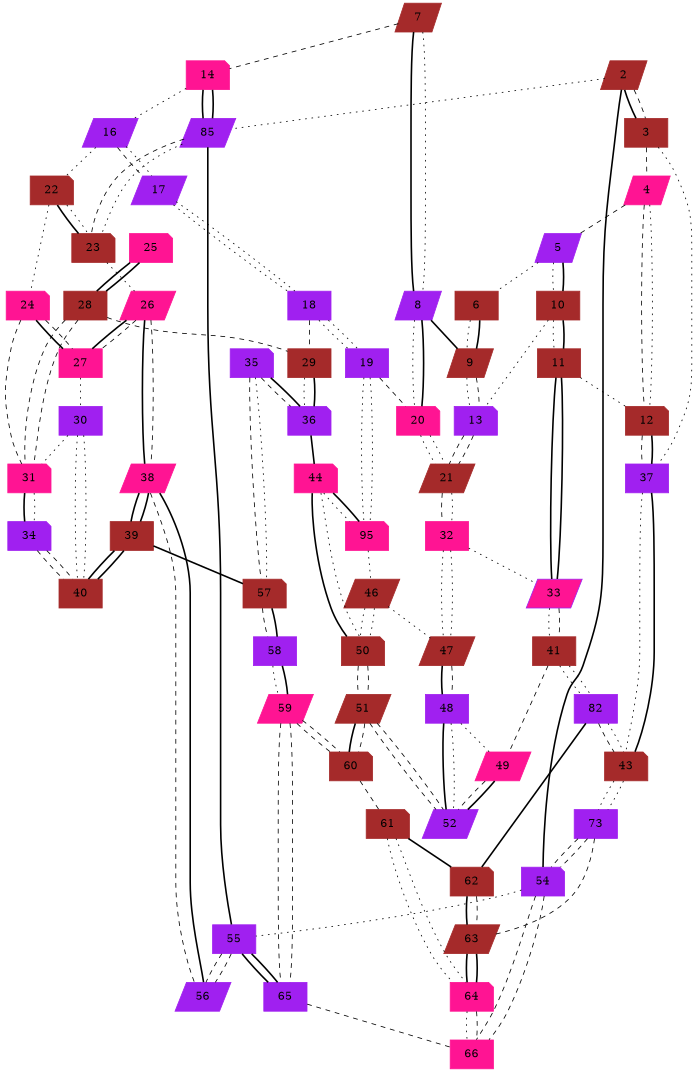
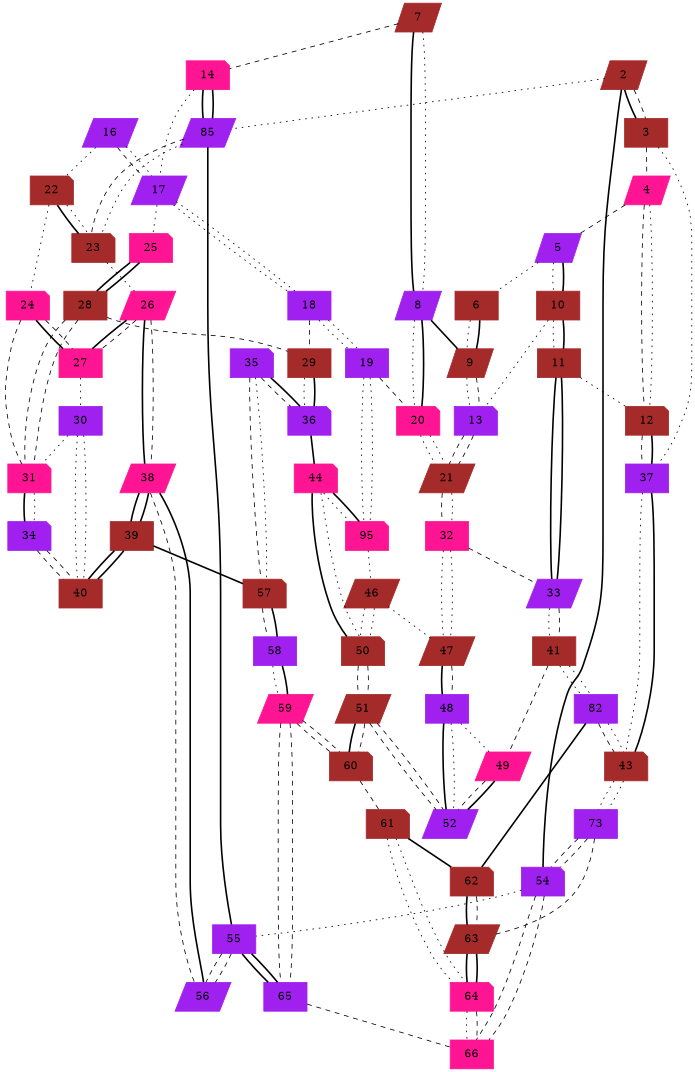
  graph {
    node [color=brown shape=box style=filled]
    edge [style=dotted]
    2 [shape=parallelogram]
    3
    n3 [color=purple label=85 shape=parallelogram]
    54 [color=purple shape=note]
    7 [shape=parallelogram]
    8 [color=purple shape=parallelogram]
    14 [color=deeppink shape=note]
    4 [color=deeppink shape=parallelogram]
    37 [color=purple]
    23 [shape=note]
    55 [color=purple]
    66 [color=deeppink]
    5 [color=purple shape=parallelogram]
    12 [shape=note]
    43 [shape=note]
    6
    10
    9 [shape=parallelogram]
    13 [color=purple shape=note]
    11
    20 [color=deeppink shape=note]
    16 [color=purple shape=parallelogram]
    21 [shape=parallelogram]
-   33 [color=purple shape=parallelogram fillcolor=deeppink]
+   33 [color=purple shape=parallelogram]
    41
    32 [color=deeppink]
    17 [color=purple shape=parallelogram]
    22 [shape=note]
    26 [color=deeppink shape=parallelogram]
    56 [color=purple shape=parallelogram]
    65 [color=purple]
    18 [color=purple]
    25 [color=deeppink shape=note]
    24 [color=deeppink shape=note]
    19 [color=purple]
    29
    28
    n38 [color=deeppink label=95 shape=note]
    36 [color=purple shape=note]
    46 [shape=parallelogram]
    47 [shape=parallelogram]
    27 [color=deeppink]
    31 [color=deeppink shape=note]
    38 [color=deeppink shape=parallelogram]
    30 [color=purple]
    39
    40
    34 [color=purple shape=note]
    44 [color=deeppink shape=note]
    48 [color=purple]
    n51 [color=purple label=82]
    49 [color=deeppink shape=parallelogram]
    35 [color=purple shape=note]
    57 [shape=note]
    58 [color=purple]
    50 [shape=note]
    n57 [color=purple label=73]
    62 [shape=note]
    52 [color=purple shape=parallelogram]
    63 [shape=parallelogram]
    51 [shape=parallelogram]
    60 [shape=note]
    61 [shape=note]
    64 [color=deeppink shape=note]
    59 [color=deeppink shape=parallelogram]
    2 -- 3 [style=bold]
    2 -- 3 [style=dashed]
    2 -- n3
    2 -- 54 [style=bold]
    3 -- 4 [style=dashed]
    3 -- 37
    n3 -- 23 [style=dashed]
    n3 -- 23
    n3 -- 55 [style=bold]
    54 -- 55
    54 -- 66 [style=dashed]
    54 -- 66 [style=dashed]
    7 -- 8 [style=bold]
    7 -- 8
    7 -- 14 [style=dashed]
    8 -- 9 [style=bold]
    8 -- 20
    8 -- 20 [style=bold]
    14 -- n3 [style=bold]
    14 -- n3 [style=bold]
-   14 -- 16
+   14 -- 17
    4 -- 5 [style=dashed]
    4 -- 12 [style=dashed]
    4 -- 12
    37 -- 43
    37 -- 43 [style=bold]
    23 -- 26
    55 -- 56 [style=dashed]
    55 -- 56 [style=dashed]
    55 -- 65 [style=bold]
    55 -- 65 [style=bold]
    5 -- 6
    5 -- 10
    5 -- 10 [style=bold]
    12 -- 37 [style=dashed]
    12 -- 37 [style=bold]
    43 -- n57
    43 -- n57
    6 -- 9
    6 -- 9 [style=bold]
    10 -- 13
    10 -- 11
    10 -- 11 [style=bold]
    9 -- 13
    9 -- 13 [style=dashed]
    13 -- 21 [style=dashed]
    13 -- 21 [style=dashed]
    11 -- 12
    11 -- 33 [style=bold]
    11 -- 33 [style=bold]
    20 -- 21
    20 -- 21
    16 -- 17 [style=dashed]
    16 -- 17
    16 -- 22
    21 -- 32 [style=dashed]
    21 -- 32
    33 -- 41
    33 -- 41 [style=dashed]
    41 -- n51
    41 -- n51
    41 -- 49 [style=dashed]
-   32 -- 33
+   32 -- 33 [style=dashed]
    32 -- 47
    32 -- 47
    17 -- 18
    17 -- 18
+   17 -- 25
    22 -- 23 [style=bold]
    22 -- 23
    22 -- 24
    26 -- 27 [style=bold]
    26 -- 27 [style=dashed]
    26 -- 38 [style=bold]
    26 -- 38 [style=dashed]
    65 -- 66 [style=dashed]
    18 -- 19
    18 -- 19
    18 -- 29 [style=dashed]
    25 -- 28 [style=bold]
    25 -- 28 [style=bold]
    24 -- 27 [style=bold]
    24 -- 27 [style=dashed]
    24 -- 31 [style=dashed]
    19 -- 20 [style=dashed]
    19 -- n38
    19 -- n38
    29 -- 36
    29 -- 36 [style=bold]
    28 -- 29 [style=dashed]
    28 -- 31 [style=dashed]
    28 -- 31 [style=dashed]
    n38 -- 46
    36 -- 44 [style=bold]
    46 -- 47
    46 -- 50
    46 -- 50
    47 -- 48 [style=bold]
    47 -- 48 [style=dashed]
    27 -- 30
    31 -- 34 [style=bold]
    31 -- 34
    38 -- 56 [style=dashed]
    38 -- 56 [style=bold]
    38 -- 39 [style=bold]
    38 -- 39 [style=bold]
    30 -- 31
    30 -- 40
    30 -- 40
    39 -- 40 [style=bold]
    39 -- 40 [style=bold]
    39 -- 57 [style=bold]
    34 -- 40 [style=dashed]
    34 -- 40 [style=dashed]
    44 -- n38
    44 -- n38 [style=bold]
    44 -- 50 [style=bold]
    44 -- 50
    48 -- 49
    48 -- 52 [style=bold]
    48 -- 52
    n51 -- 43 [style=dashed]
    n51 -- 43
    n51 -- 62 [style=bold]
    49 -- 52 [style=dashed]
    49 -- 52 [style=bold]
    35 -- 36 [style=dashed]
    35 -- 36 [style=bold]
    35 -- 57 [style=dashed]
    35 -- 57
    57 -- 58 [style=dashed]
    57 -- 58 [style=bold]
    58 -- 59
    58 -- 59 [style=bold]
    50 -- 51 [style=dashed]
    50 -- 51 [style=dashed]
    n57 -- 54 [style=dashed]
    n57 -- 54 [style=dashed]
    n57 -- 63 [style=dashed]
    62 -- 63 [style=bold]
    62 -- 63 [style=dashed]
    63 -- 64 [style=bold]
    63 -- 64 [style=bold]
    51 -- 52 [style=dashed]
    51 -- 52 [style=dashed]
    51 -- 60 [style=bold]
    51 -- 60 [style=dashed]
    60 -- 61 [style=dashed]
    61 -- 62 [style=bold]
    61 -- 64
    61 -- 64
    64 -- 66
    64 -- 66 [style=dashed]
    59 -- 65 [style=dashed]
    59 -- 65 [style=dashed]
    59 -- 60 [style=dashed]
    59 -- 60 [style=dashed]
  }
